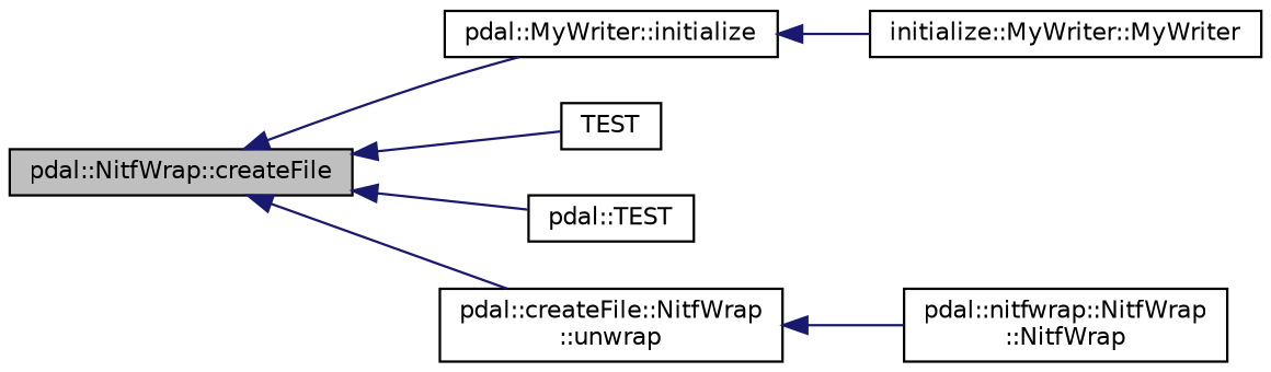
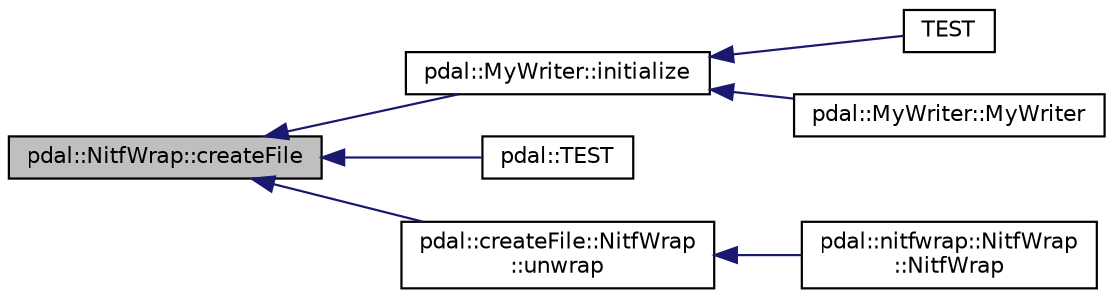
  digraph {
    rankdir=LR
    node [color=black fillcolor=white fontname=Helvetica fontsize=10 shape=record style=filled]
    edge [color=midnightblue dir=back fontname=Helvetica fontsize=10 labelfontname=Helvetica labelfontsize=10 style=solid]
    n1 [fillcolor=grey75 fontcolor=black height=0.2 label="pdal::NitfWrap::createFile" width=0.4]
    n2 [height=0.2 label="pdal::MyWriter::initialize" width=0.4]
    n3 [height=0.2 label=TEST width=0.4]
    n4 [height=0.2 label="pdal::TEST" width=0.4]
    n5 [height=0.2 label="pdal::createFile::NitfWrap\l::unwrap" width=0.4]
-   n6 [height=0.2 label="initialize::MyWriter::MyWriter" width=0.4]
+   n6 [height=0.2 label="pdal::MyWriter::MyWriter" width=0.4]
    n7 [height=0.2 label="pdal::nitfwrap::NitfWrap\l::NitfWrap" width=0.4]
    n1 -> n2
-   n1 -> n3
+   n2 -> n3
    n1 -> n4
    n1 -> n5
    n2 -> n6
    n5 -> n7
  }
